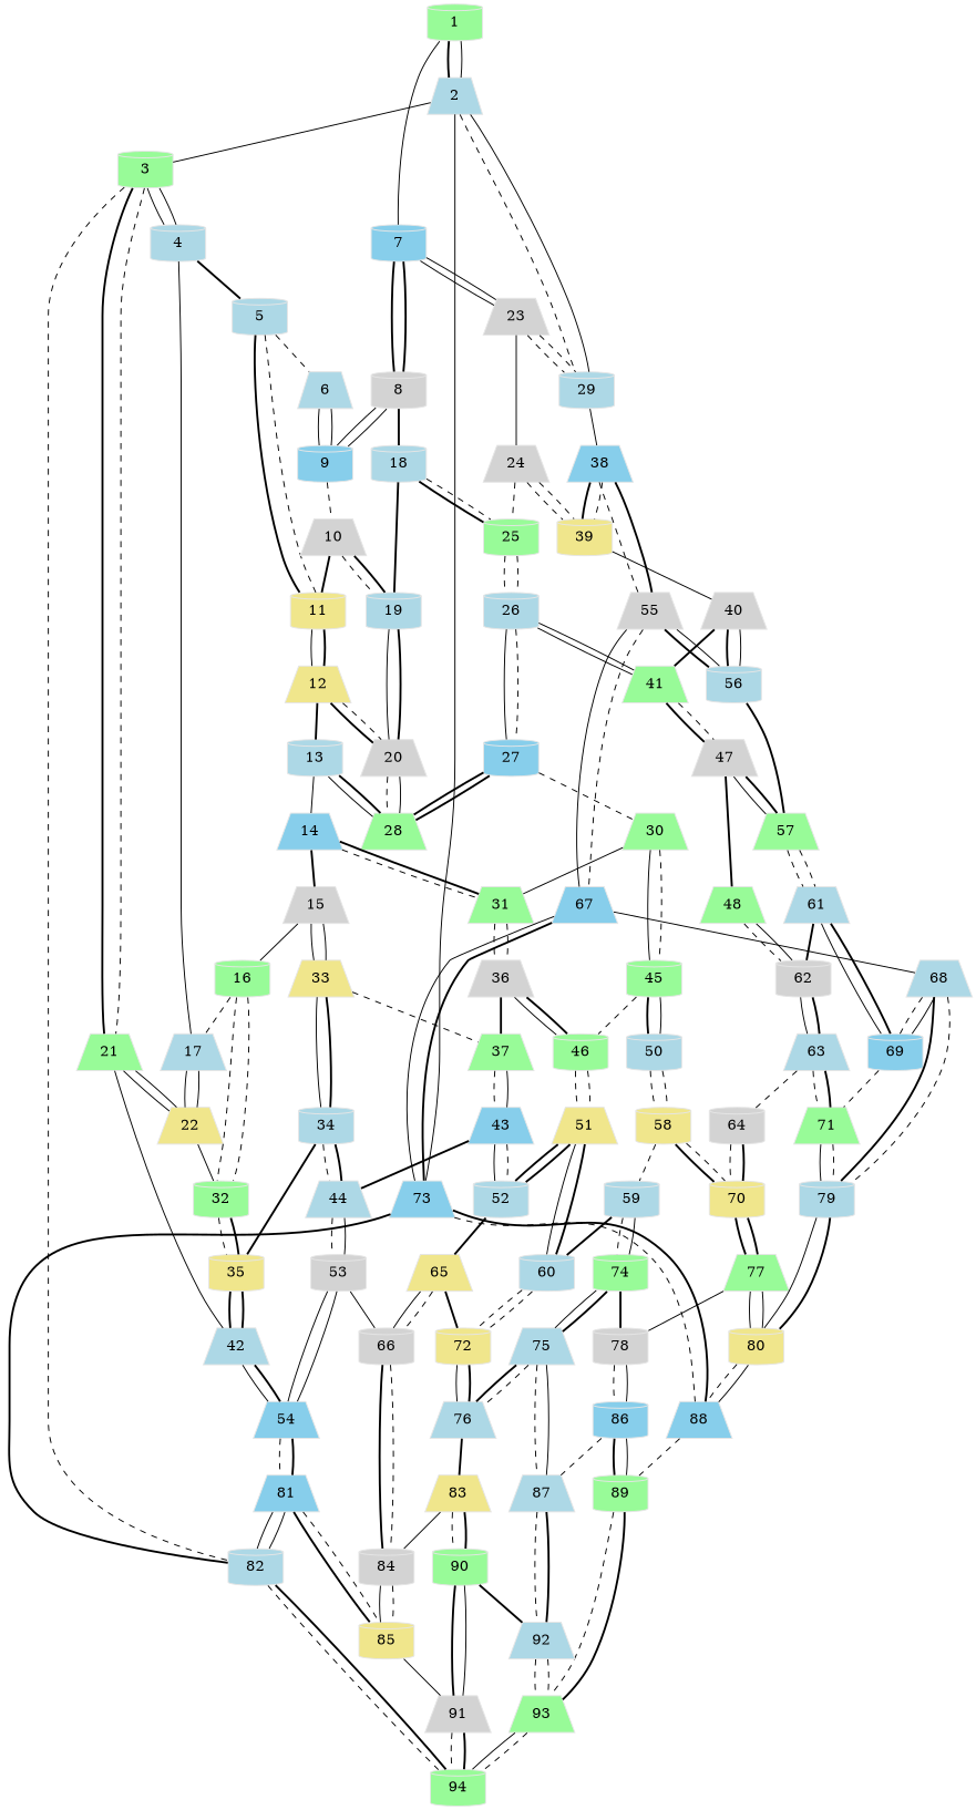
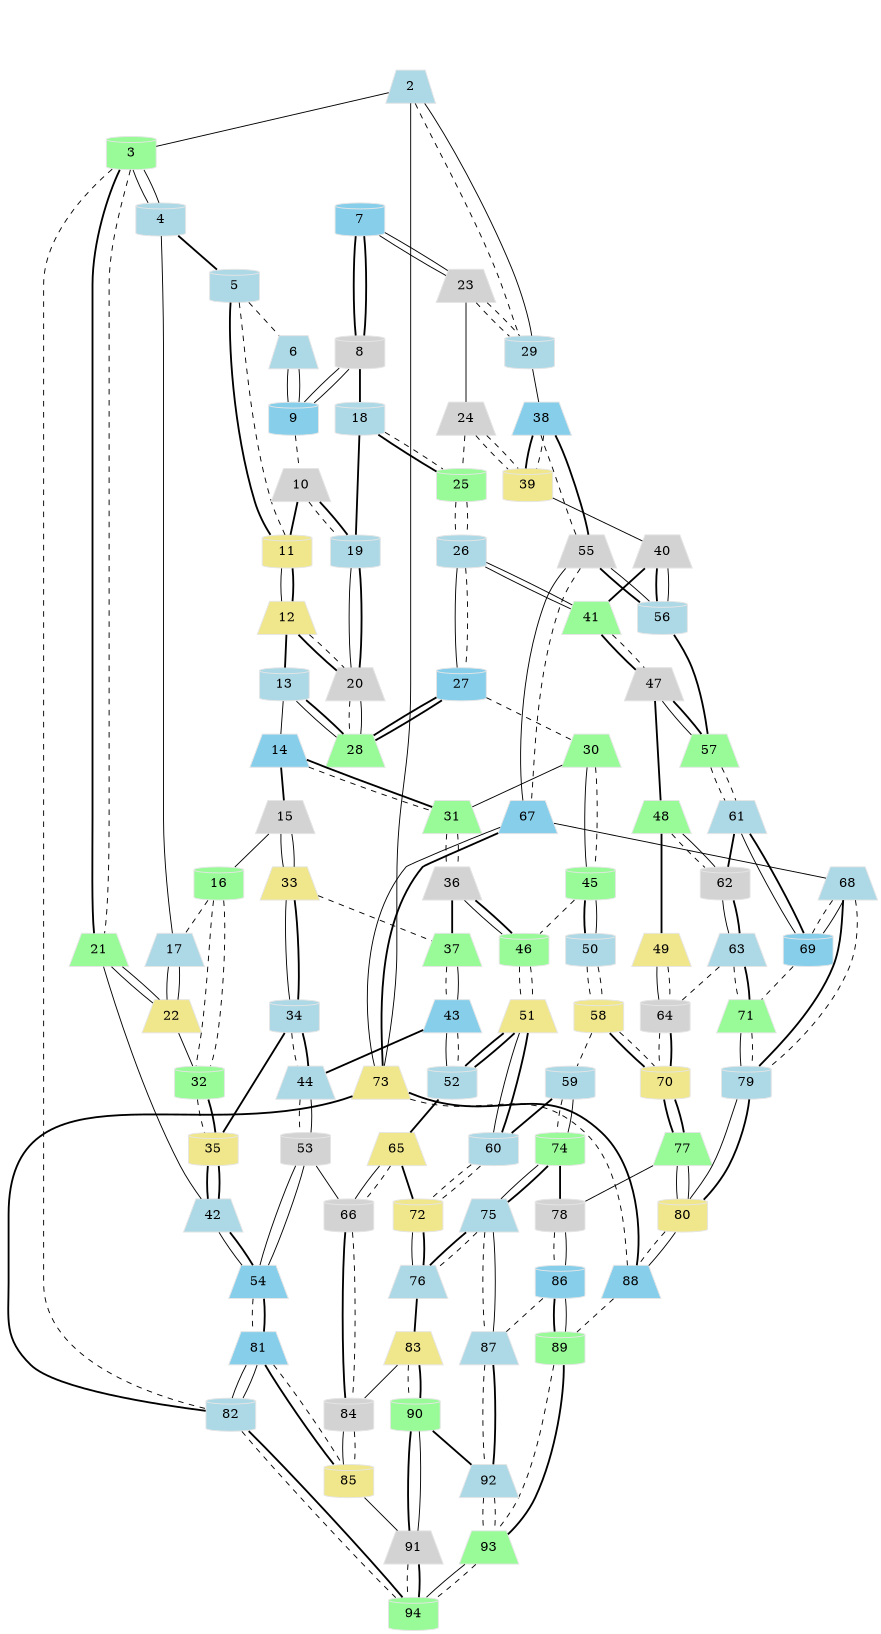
  graph {
    node [color=gray90 fillcolor=lightblue shape=trapezium style=filled]
    edge [style=solid]
-   1 [fillcolor=palegreen shape=cylinder]
    2
    7 [fillcolor=skyblue shape=cylinder]
    3 [fillcolor=palegreen shape=cylinder]
    29 [shape=cylinder]
-   73 [fillcolor=skyblue]
+   73 [fillcolor=khaki]
    8 [fillcolor=lightgrey shape=cylinder]
    23 [fillcolor=lightgrey]
    4 [shape=cylinder]
    21 [fillcolor=palegreen]
    82 [shape=cylinder]
    38 [fillcolor=skyblue]
    88 [fillcolor=skyblue]
    5 [shape=cylinder]
    17
    22 [fillcolor=khaki]
    42
    94 [fillcolor=palegreen shape=cylinder]
    6
    11 [fillcolor=khaki shape=cylinder]
    9 [fillcolor=skyblue shape=cylinder]
    12 [fillcolor=khaki]
    10 [fillcolor=lightgrey]
    18 [shape=cylinder]
    24 [fillcolor=lightgrey]
    19 [shape=cylinder]
    25 [fillcolor=palegreen shape=cylinder]
    20 [fillcolor=lightgrey]
    13 [shape=cylinder]
    14 [fillcolor=skyblue]
    28 [fillcolor=palegreen]
    15 [fillcolor=lightgrey]
    31 [fillcolor=palegreen]
    16 [fillcolor=palegreen shape=cylinder]
    33 [fillcolor=khaki]
    36 [fillcolor=lightgrey]
    32 [fillcolor=palegreen shape=cylinder]
    34 [shape=cylinder]
    37 [fillcolor=palegreen]
    35 [fillcolor=khaki shape=cylinder]
    26 [shape=cylinder]
    54 [fillcolor=skyblue]
    39 [fillcolor=khaki shape=cylinder]
    40 [fillcolor=lightgrey]
    27 [fillcolor=skyblue shape=cylinder]
    41 [fillcolor=palegreen]
    30 [fillcolor=palegreen]
    47 [fillcolor=lightgrey]
    45 [fillcolor=palegreen shape=cylinder]
    55 [fillcolor=lightgrey]
    46 [fillcolor=palegreen shape=cylinder]
    50 [shape=cylinder]
    44
    43 [fillcolor=skyblue]
    53 [fillcolor=lightgrey shape=cylinder]
    51 [fillcolor=khaki]
    52 [shape=cylinder]
    56 [shape=cylinder]
    67 [fillcolor=skyblue]
    57 [fillcolor=palegreen]
    48 [fillcolor=palegreen]
    81 [fillcolor=skyblue]
    65 [fillcolor=khaki]
    66 [fillcolor=lightgrey shape=cylinder]
    58 [fillcolor=khaki shape=cylinder]
    60 [shape=cylinder]
+   49 [fillcolor=khaki]
    62 [fillcolor=lightgrey shape=cylinder]
    61
    64 [fillcolor=lightgrey shape=cylinder]
    63
    70 [fillcolor=khaki shape=cylinder]
    59 [shape=cylinder]
    72 [fillcolor=khaki shape=cylinder]
    84 [fillcolor=lightgrey shape=cylinder]
    85 [fillcolor=khaki shape=cylinder]
    68
    69 [fillcolor=skyblue shape=cylinder]
    74 [fillcolor=palegreen shape=cylinder]
    77 [fillcolor=palegreen]
    75
    78 [fillcolor=lightgrey shape=cylinder]
    76
    71 [fillcolor=palegreen]
    79 [shape=cylinder]
    80 [fillcolor=khaki shape=cylinder]
    83 [fillcolor=khaki]
    89 [fillcolor=palegreen shape=cylinder]
    87
    86 [fillcolor=skyblue shape=cylinder]
    92
    90 [fillcolor=palegreen shape=cylinder]
    91 [fillcolor=lightgrey]
    93 [fillcolor=palegreen]
-   1 -- 2 [style=bold]
-   1 -- 2
-   1 -- 7
    2 -- 3
    2 -- 29 [style=dashed]
    2 -- 29
    2 -- 73
    7 -- 8 [style=bold]
    7 -- 8 [style=bold]
    7 -- 23
    7 -- 23
    3 -- 4
    3 -- 4
    3 -- 21 [style=bold]
    3 -- 21 [style=dashed]
    3 -- 82 [style=dashed]
    29 -- 38
    73 -- 82 [style=bold]
    73 -- 88 [style=dashed]
    73 -- 88 [style=bold]
    8 -- 9
    8 -- 9
    8 -- 18 [style=bold]
    23 -- 29 [style=dashed]
    23 -- 29 [style=dashed]
    23 -- 24
    4 -- 5 [style=bold]
    4 -- 17
    21 -- 22
    21 -- 22
    21 -- 42
    82 -- 94 [style=dashed]
    82 -- 94 [style=bold]
    38 -- 39 [style=bold]
    38 -- 39 [style=dashed]
    38 -- 55 [style=dashed]
    38 -- 55 [style=bold]
    88 -- 89 [style=dashed]
    5 -- 6 [style=dashed]
    5 -- 11 [style=bold]
    5 -- 11 [style=dashed]
    17 -- 22
    17 -- 22
    22 -- 32
    42 -- 54
    42 -- 54 [style=bold]
    6 -- 9
    6 -- 9
    11 -- 12
    11 -- 12 [style=bold]
    9 -- 10 [style=dashed]
    12 -- 20 [style=bold]
    12 -- 20 [style=dashed]
    12 -- 13 [style=bold]
    10 -- 11 [style=bold]
    10 -- 19 [style=dashed]
    10 -- 19 [style=bold]
    18 -- 19 [style=bold]
    18 -- 25 [style=bold]
    18 -- 25 [style=dashed]
    24 -- 25 [style=dashed]
    24 -- 39 [style=dashed]
    24 -- 39 [style=dashed]
    19 -- 20
    19 -- 20 [style=bold]
    25 -- 26 [style=dashed]
    25 -- 26 [style=dashed]
    20 -- 28 [style=dashed]
    20 -- 28
    13 -- 14
    13 -- 28
    13 -- 28 [style=bold]
    14 -- 15 [style=bold]
    14 -- 31 [style=dashed]
    14 -- 31 [style=bold]
    15 -- 16
    15 -- 33
    15 -- 33
    31 -- 36 [style=dashed]
    31 -- 36 [style=dashed]
    16 -- 17 [style=dashed]
    16 -- 32 [style=dashed]
    16 -- 32 [style=dashed]
    33 -- 34
    33 -- 34 [style=bold]
    33 -- 37 [style=dashed]
    36 -- 37 [style=bold]
    36 -- 46
    36 -- 46 [style=bold]
    32 -- 35 [style=dashed]
    32 -- 35 [style=bold]
    34 -- 35 [style=bold]
    34 -- 44 [style=dashed]
    34 -- 44 [style=bold]
    37 -- 43 [style=dashed]
    37 -- 43
    35 -- 42 [style=bold]
    35 -- 42 [style=bold]
    26 -- 27
    26 -- 27 [style=dashed]
    26 -- 41
    26 -- 41
    54 -- 81 [style=dashed]
    54 -- 81 [style=bold]
    39 -- 40
    40 -- 41 [style=bold]
    40 -- 56 [style=bold]
    40 -- 56
    27 -- 28 [style=bold]
    27 -- 28 [style=bold]
    27 -- 30 [style=dashed]
    41 -- 47 [style=bold]
    41 -- 47 [style=dashed]
    30 -- 31
    30 -- 45
    30 -- 45 [style=dashed]
    47 -- 57
    47 -- 57 [style=bold]
    47 -- 48 [style=bold]
    45 -- 46 [style=dashed]
    45 -- 50 [style=bold]
    45 -- 50
    55 -- 56 [style=bold]
    55 -- 56
    55 -- 67
    55 -- 67 [style=dashed]
    46 -- 51 [style=dashed]
    46 -- 51 [style=dashed]
    50 -- 58 [style=dashed]
    50 -- 58 [style=dashed]
    44 -- 53 [style=dashed]
    44 -- 53
    43 -- 44 [style=bold]
    43 -- 52
    43 -- 52 [style=dashed]
    53 -- 54
    53 -- 54
    53 -- 66
    51 -- 52 [style=bold]
    51 -- 52 [style=bold]
    51 -- 60
    51 -- 60 [style=bold]
    52 -- 65 [style=bold]
    56 -- 57 [style=bold]
    67 -- 73
    67 -- 73 [style=bold]
    67 -- 68
    57 -- 61 [style=dashed]
    57 -- 61 [style=dashed]
+   48 -- 49 [style=bold]
    48 -- 62 [style=dashed]
    48 -- 62
    81 -- 82
    81 -- 82
    81 -- 85 [style=bold]
    81 -- 85 [style=dashed]
    65 -- 66
    65 -- 66 [style=dashed]
    65 -- 72 [style=bold]
    66 -- 84 [style=bold]
    66 -- 84 [style=dashed]
    58 -- 70 [style=bold]
    58 -- 70 [style=dashed]
    58 -- 59 [style=dashed]
    60 -- 72 [style=dashed]
    60 -- 72 [style=dashed]
+   49 -- 64
+   49 -- 64 [style=dashed]
    62 -- 63
    62 -- 63 [style=bold]
    61 -- 62 [style=bold]
    61 -- 69
    61 -- 69 [style=bold]
    64 -- 70 [style=dashed]
    64 -- 70 [style=bold]
    63 -- 64 [style=dashed]
    63 -- 71 [style=dashed]
    63 -- 71 [style=bold]
    70 -- 77 [style=bold]
    70 -- 77 [style=bold]
    59 -- 60 [style=bold]
    59 -- 74 [style=dashed]
    59 -- 74
    72 -- 76
    72 -- 76 [style=bold]
    84 -- 85
    84 -- 85 [style=dashed]
    85 -- 91
    68 -- 69 [style=dashed]
    68 -- 69
    68 -- 79 [style=bold]
    68 -- 79 [style=dashed]
    69 -- 71 [style=dashed]
    74 -- 75
    74 -- 75 [style=bold]
    74 -- 78 [style=bold]
    77 -- 78
    77 -- 80
    77 -- 80
    75 -- 76 [style=bold]
    75 -- 76 [style=dashed]
    75 -- 87 [style=dashed]
    75 -- 87
    78 -- 86 [style=dashed]
    78 -- 86
    76 -- 83 [style=bold]
    71 -- 79
    71 -- 79 [style=dashed]
    79 -- 80
    79 -- 80 [style=bold]
    80 -- 88 [style=dashed]
    80 -- 88
    83 -- 84
    83 -- 90 [style=dashed]
    83 -- 90 [style=bold]
    89 -- 93 [style=dashed]
    89 -- 93 [style=bold]
    87 -- 92 [style=dashed]
    87 -- 92 [style=bold]
    86 -- 89 [style=bold]
    86 -- 89
    86 -- 87 [style=dashed]
    92 -- 93 [style=dashed]
    92 -- 93 [style=dashed]
    90 -- 92 [style=bold]
    90 -- 91 [style=bold]
    90 -- 91
    91 -- 94 [style=dashed]
    91 -- 94 [style=bold]
    93 -- 94
    93 -- 94 [style=dashed]
  }
